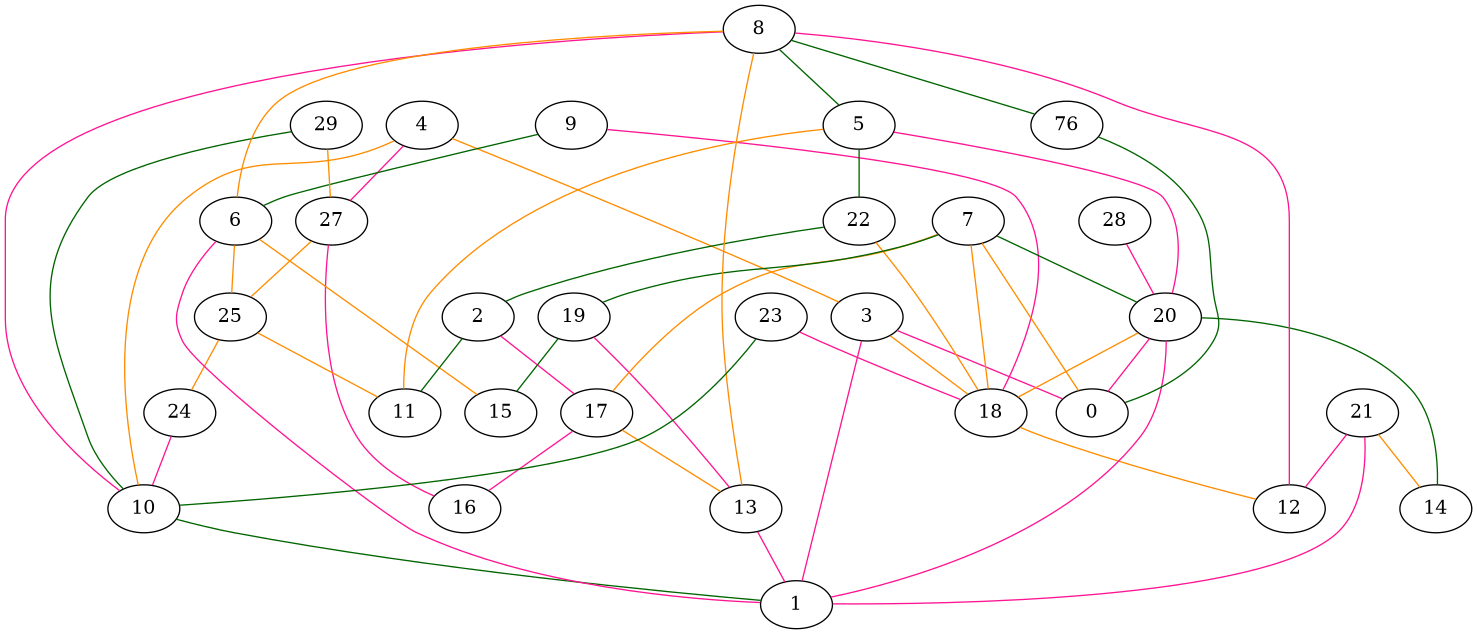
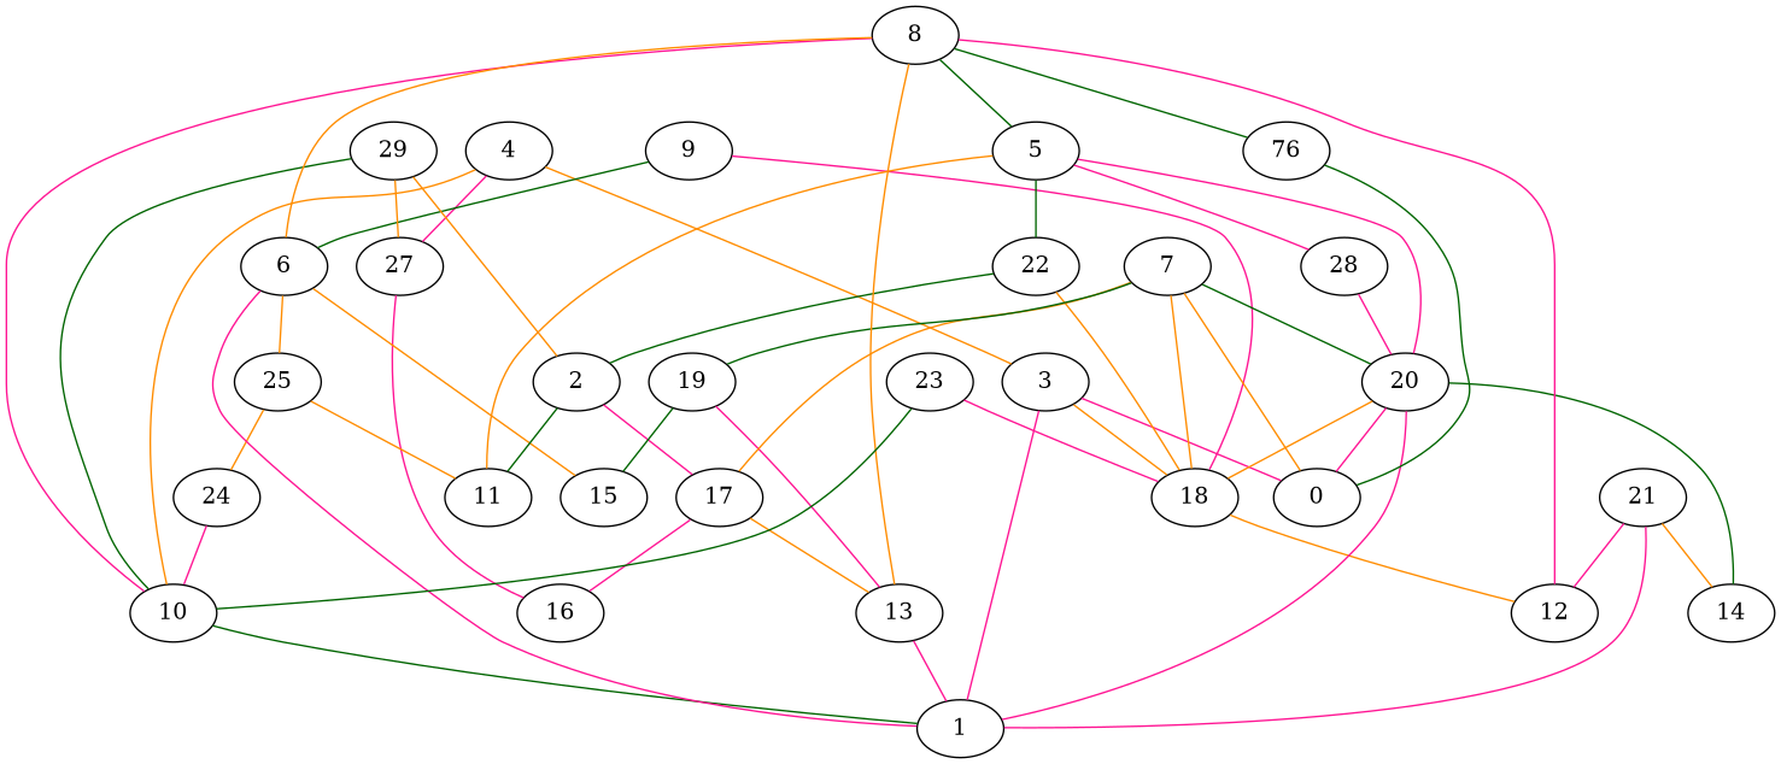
  digraph {
    edge [color=deeppink dir=none]
    27
    16
    25
    11
    24
    4
    10
    3
    1
    18
    0
    9
    6
    12
    15
    22
    2
    17
    13
    28
    20
    14
    19
    29
    7
    n26 [label=76]
    5
    8
    21
    23
    subgraph sub_1 {
      27
      16
      25
      11
      24
      4
      10
      3
      1
      18
      0
      9
      6
      12
      15
      22
      2
      17
      13
      28
      20
      14
      19
      29
      7
      n26
      5
      8
      21
      23
    }
    27 -> 16
-   27 -> 25 [color=darkorange]
    25 -> 11 [color=darkorange]
    25 -> 24 [color=darkorange]
    24 -> 10
    4 -> 27
    4 -> 10 [color=darkorange]
    4 -> 3 [color=darkorange]
    10 -> 1 [color=darkgreen]
    3 -> 1
    3 -> 18 [color=darkorange]
    3 -> 0
    18 -> 12 [color=darkorange]
    9 -> 18
    9 -> 6 [color=darkgreen]
    6 -> 25 [color=darkorange]
    6 -> 1
    6 -> 15 [color=darkorange]
    22 -> 18 [color=darkorange]
    22 -> 2 [color=darkgreen]
    2 -> 11 [color=darkgreen]
    2 -> 17
    17 -> 16
    17 -> 13 [color=darkorange]
    13 -> 1
    28 -> 20
    20 -> 1
    20 -> 18 [color=darkorange]
    20 -> 0
    20 -> 14 [color=darkgreen]
    19 -> 15 [color=darkgreen]
    19 -> 13
    29 -> 27 [color=darkorange]
    29 -> 10 [color=darkgreen]
+   29 -> 2 [color=darkorange]
    7 -> 18 [color=darkorange]
    7 -> 0 [color=darkorange]
    7 -> 17 [color=darkorange]
    7 -> 20 [color=darkgreen]
    7 -> 19 [color=darkgreen]
    n26 -> 0 [color=darkgreen]
    5 -> 11 [color=darkorange]
    5 -> 22 [color=darkgreen]
+   5 -> 28
    5 -> 20
    8 -> 10
    8 -> 6 [color=darkorange]
    8 -> 12
    8 -> 13 [color=darkorange]
    8 -> n26 [color=darkgreen]
    8 -> 5 [color=darkgreen]
    21 -> 1
    21 -> 12
    21 -> 14 [color=darkorange]
    23 -> 10 [color=darkgreen]
    23 -> 18
  }
